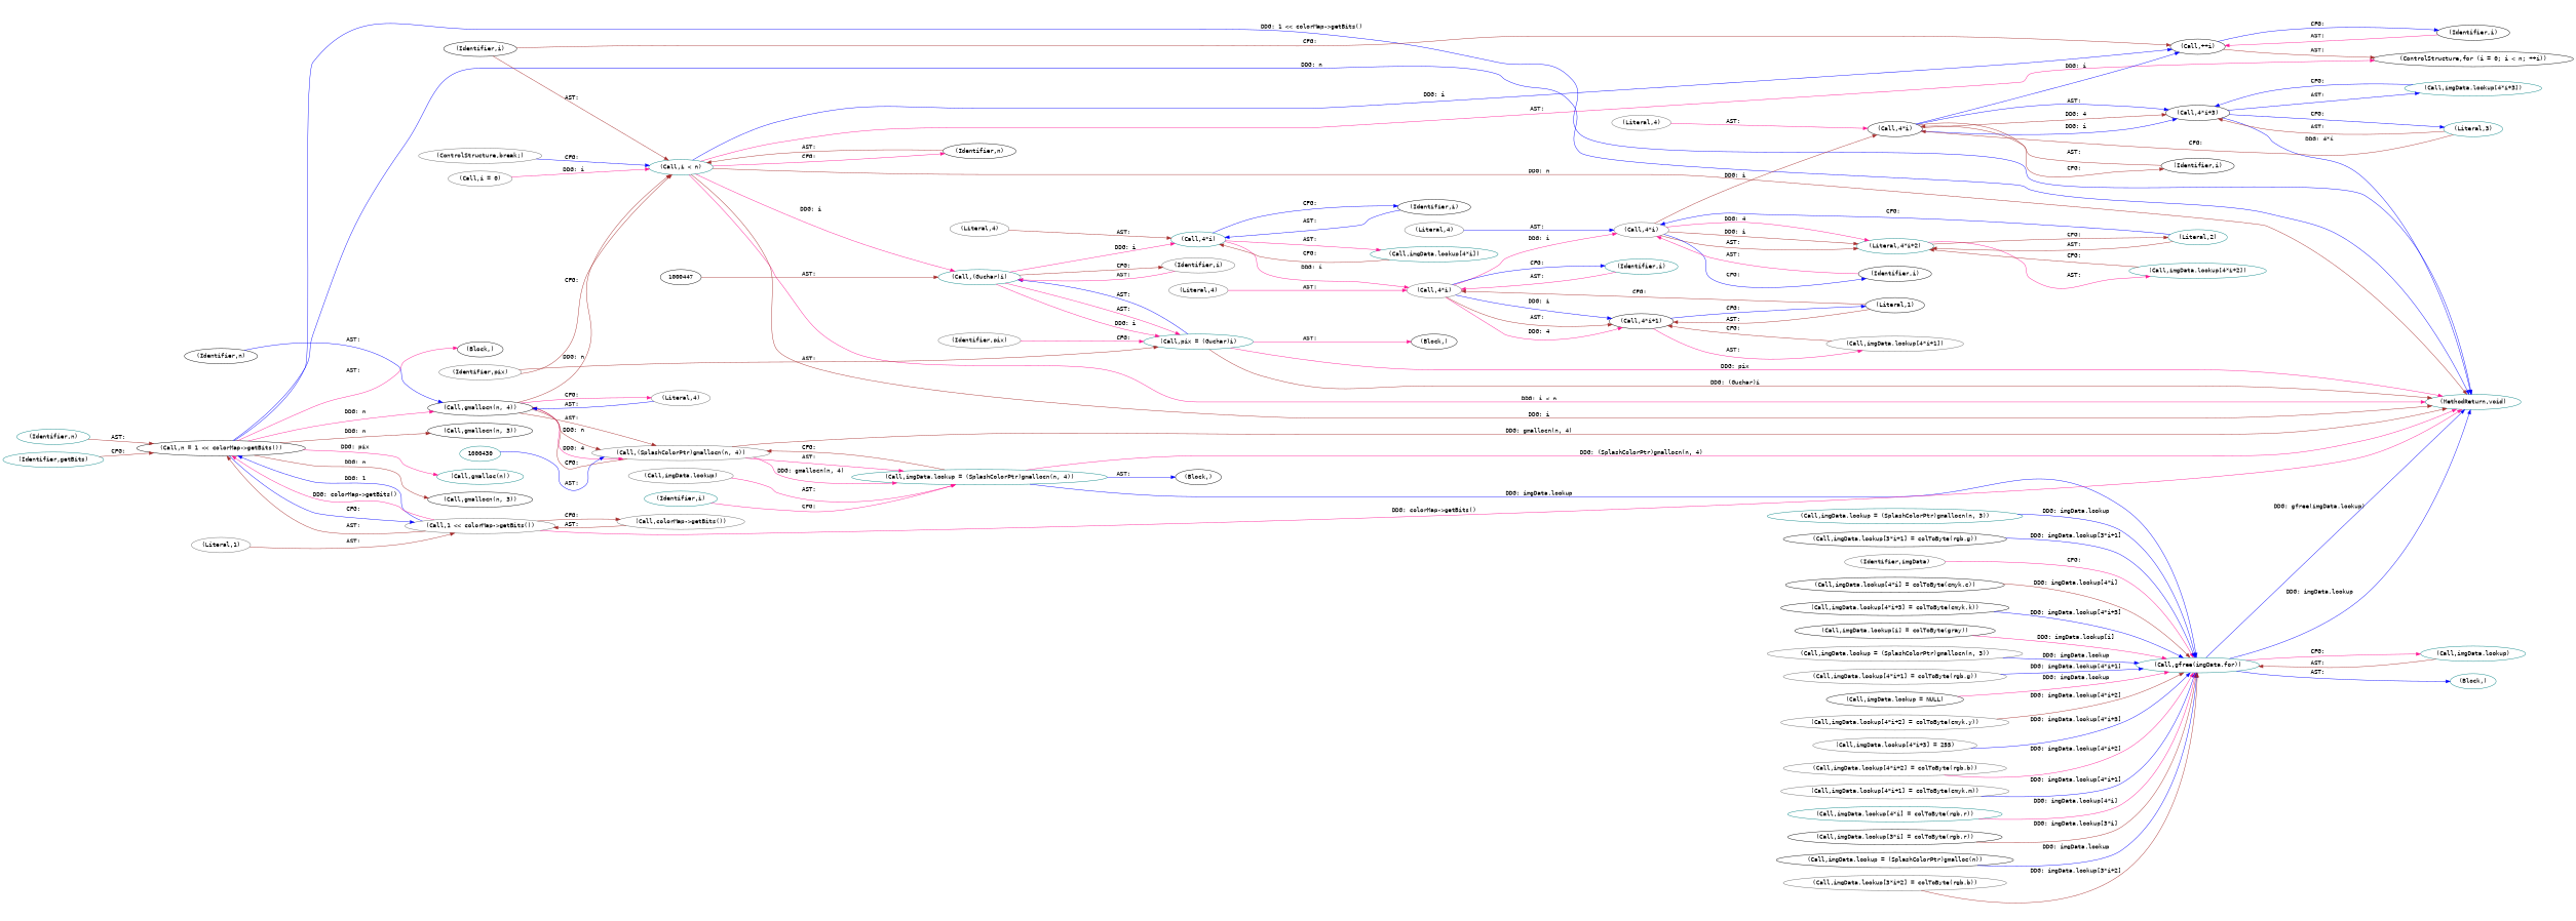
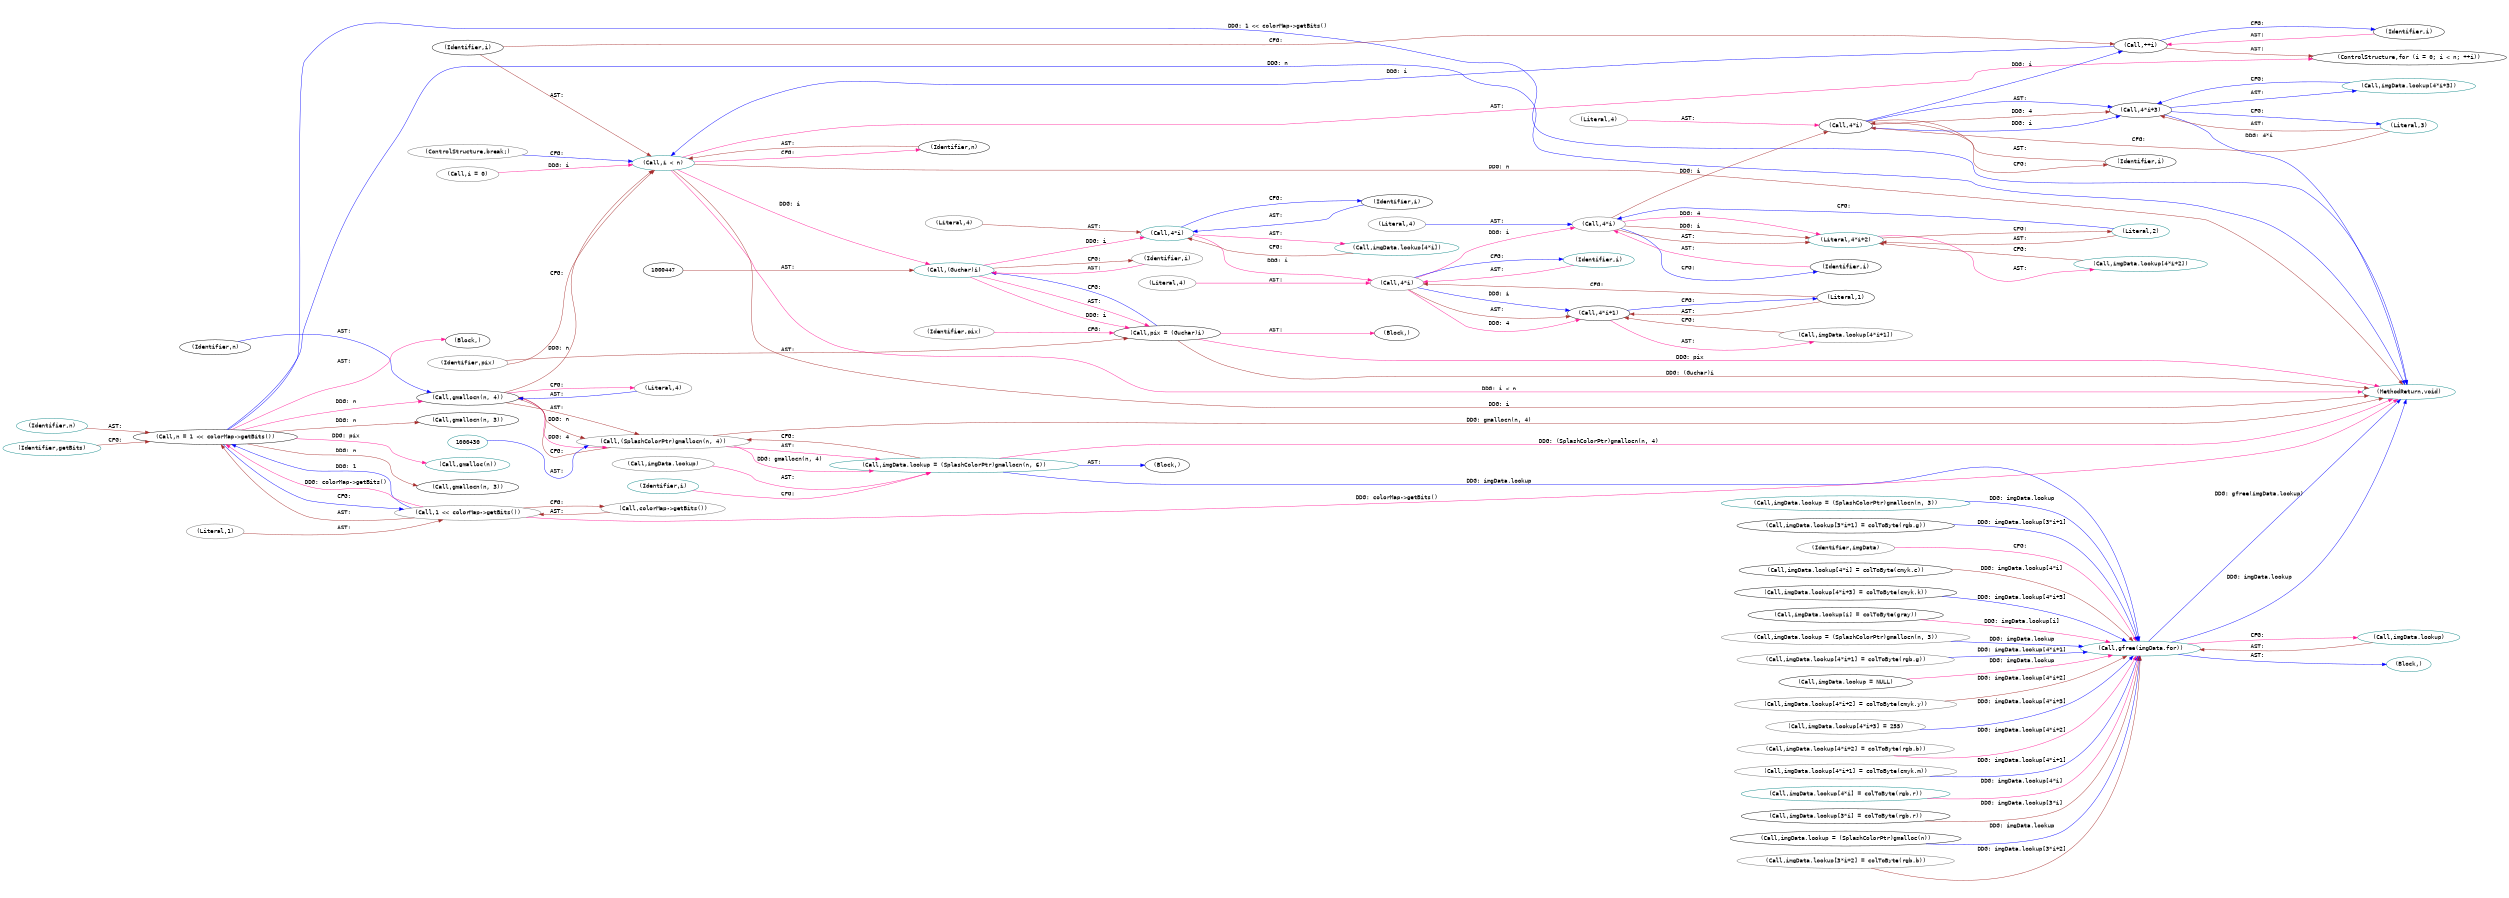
  digraph {
    fontname="DejaVu Sans Mono"
    rankdir=LR
    node [color=black fontname="DejaVu Sans Mono"]
    edge [color=brown fontname="DejaVu Sans Mono"]
    n1 [label="(Call,gmallocn(n, 4))"]
    n2 [color=gray40 label="(Call,(SplashColorPtr)gmallocn(n, 4))"]
    n3 [color=teal label="(Call,i < n)"]
    n4 [color=gray40 label="(Literal,4)"]
    n5 [color=teal label="(MethodReturn,void)"]
-   n6 [color=teal label="(Call,imgData.lookup = (SplashColorPtr)gmallocn(n, 4))"]
+   n6 [color=teal label="(Call,imgData.lookup = (SplashColorPtr)gmallocn(n, 6))"]
    n7 [color=teal label="(Call,(Guchar)i)"]
    n8 [label="(Identifier,n)"]
    n9 [label="(ControlStructure,for (i = 0; i < n; ++i))"]
    n10 [label="(Call,n = 1 << colorMap->getBits())"]
    n11 [color=gray40 label="(Call,1 << colorMap->getBits())"]
    n12 [color=teal label="(Call,gmalloc(n))"]
    n13 [label="(Call,gmallocn(n, 3))"]
    n14 [label="(Block,)"]
    n15 [label="(Call,gmallocn(n, 3))"]
    n16 [color=gray40 label="(Call,colorMap->getBits())"]
    n17 [color=teal label="(Call,gfree(imgData.for))"]
    n18 [label="(Block,)"]
    n19 [color=teal label="(Call,imgData.lookup)"]
    n20 [color=teal label="(Block,)"]
-   n21 [color=teal label="(Call,pix = (Guchar)i)"]
+   n21 [label="(Call,pix = (Guchar)i)"]
    n22 [color=teal label="(Call,4*i)"]
    n23 [color=gray40 label="(Identifier,i)"]
    n24 [label="(Block,)"]
    n25 [color=gray40 label="(Call,4*i)"]
    n26 [label="(Identifier,i)"]
    n27 [color=teal label="(Call,imgData.lookup[4*i])"]
    n28 [label="(Call,4*i+1)"]
    n29 [color=gray40 label="(Call,4*i)"]
    n30 [color=teal label="(Identifier,i)"]
    n31 [label="(Literal,1)"]
    n32 [color=gray40 label="(Call,imgData.lookup[4*i+1])"]
    n33 [color=teal label="(Literal,4*i+2)"]
    n34 [label="(Call,4*i)"]
    n35 [label="(Identifier,i)"]
    n36 [color=teal label="(Call,imgData.lookup[4*i+2])"]
    n37 [color=teal label="(Literal,2)"]
    n38 [label="(Call,++i)"]
    n39 [label="(Call,4*i+3)"]
    n40 [label="(Identifier,i)"]
    n41 [label="(Identifier,i)"]
    n42 [color=teal label="(Literal,3)"]
    n43 [color=teal label="(Call,imgData.lookup[4*i+3])"]
    n44 [color=teal label="(Identifier,n)"]
    n45 [color=gray40 label="(Identifier,imgData)"]
    n46 [label="(Call,imgData.lookup[4*i] = colToByte(cmyk.c))"]
    n47 [color=gray40 label="(Literal,4)"]
    n48 [label="(Call,imgData.lookup[4*i+3] = colToByte(cmyk.k))"]
    n49 [label="(Call,imgData.lookup[i] = colToByte(gray))"]
    n50 [color=gray40 label="(Call,imgData.lookup = (SplashColorPtr)gmallocn(n, 3))"]
    n51 [color=gray40 label="(Call,imgData.lookup[4*i+1] = colToByte(rgb.g))"]
    n52 [label="(Call,imgData.lookup = NULL)"]
    n53 [color=gray40 label="(Call,i = 0)"]
    n54 [color=teal label="(Identifier,getBits)"]
    n55 [color=gray40 label="(Call,imgData.lookup[4*i+2] = colToByte(cmyk.y))"]
    n56 [color=gray40 label="(Literal,4)"]
    n57 [color=gray40 label="(Identifier,pix)"]
    n58 [label="(Identifier,i)"]
    n59 [color=gray40 label="(Call,imgData.lookup[4*i+3] = 255)"]
    n60 [color=gray40 label="(Call,imgData.lookup[4*i+2] = colToByte(rgb.b))"]
    n61 [color=gray40 label="(Call,imgData.lookup)"]
    n62 [color=gray40 label="(Call,imgData.lookup[4*i+1] = colToByte(cmyk.m))"]
    n63 [label="(Identifier,n)"]
    n64 [color=teal label="(Call,imgData.lookup[4*i] = colToByte(rgb.r))"]
    n65 [label="(Call,imgData.lookup[3*i] = colToByte(rgb.r))"]
    n66 [label="(Call,imgData.lookup = (SplashColorPtr)gmalloc(n))"]
    n67 [color=gray40 label="(Literal,4)"]
    n68 [color=gray40 label="(Call,imgData.lookup[3*i+2] = colToByte(rgb.b))"]
    n69 [color=teal label="(Call,imgData.lookup = (SplashColorPtr)gmallocn(n, 3))"]
    n70 [label="(Call,imgData.lookup[3*i+1] = colToByte(rgb.g))"]
    n71 [color=gray40 label="(ControlStructure,break;)"]
    n72 [color=teal label="(Identifier,i)"]
    n73 [color=gray40 label="(Literal,1)"]
    n74 [color=gray40 label="(Literal,4)"]
    n75 [color=gray40 label="(Identifier,pix)"]
    1000430 [color=teal]
    1000447
    n1 -> n2 [label="AST: "]
    n1 -> n2 [label="DDG: n"]
    n1 -> n2 [color=deeppink label="DDG: 4"]
    n1 -> n3 [label="DDG: n"]
    n1 -> n4 [color=deeppink label="CFG: "]
    n2 -> n1 [label="CFG: "]
    n2 -> n5 [label="DDG: gmallocn(n, 4)"]
    n2 -> n6 [color=deeppink label="AST: "]
    n2 -> n6 [color=deeppink label="DDG: gmallocn(n, 4)"]
    n3 -> n5 [label="DDG: n"]
    n3 -> n5 [color=deeppink label="DDG: i < n"]
    n3 -> n5 [label="DDG: i"]
    n3 -> n7 [color=deeppink label="DDG: i"]
    n3 -> n8 [color=deeppink label="CFG: "]
    n3 -> n9 [color=deeppink label="AST: "]
    n4 -> n1 [color=blue label="AST: "]
    n6 -> n2 [label="CFG: "]
    n6 -> n5 [color=deeppink label="DDG: (SplashColorPtr)gmallocn(n, 4)"]
    n6 -> n17 [color=blue label="DDG: imgData.lookup"]
    n6 -> n18 [color=blue label="AST: "]
    n7 -> n21 [color=deeppink label="AST: "]
    n7 -> n21 [color=deeppink label="DDG: i"]
    n7 -> n22 [color=deeppink label="DDG: i"]
    n7 -> n23 [label="CFG: "]
    n8 -> n3 [label="AST: "]
    n10 -> n1 [color=deeppink label="DDG: n"]
    n10 -> n5 [color=blue label="DDG: 1 << colorMap->getBits()"]
    n10 -> n5 [color=blue label="DDG: n"]
    n10 -> n11 [color=blue label="CFG: "]
    n10 -> n12 [color=deeppink label="DDG: pix"]
    n10 -> n13 [label="DDG: n"]
    n10 -> n14 [color=deeppink label="AST: "]
    n10 -> n15 [label="DDG: n"]
    n11 -> n5 [color=deeppink label="DDG: colorMap->getBits()"]
    n11 -> n10 [label="AST: "]
    n11 -> n10 [color=blue label="DDG: 1"]
    n11 -> n10 [color=deeppink label="DDG: colorMap->getBits()"]
    n11 -> n16 [label="CFG: "]
    n16 -> n11 [label="AST: "]
    n17 -> n5 [color=blue label="DDG: gfree(imgData.lookup)"]
    n17 -> n5 [color=blue label="DDG: imgData.lookup"]
    n17 -> n19 [color=deeppink label="CFG: "]
    n17 -> n20 [color=blue label="AST: "]
    n19 -> n17 [label="AST: "]
    n21 -> n5 [label="DDG: (Guchar)i"]
    n21 -> n5 [color=deeppink label="DDG: pix"]
-   n21 -> n7 [color=blue label="AST: "]
+   n21 -> n7 [color=blue label="CFG: "]
    n21 -> n24 [color=deeppink label="AST: "]
    n22 -> n25 [color=deeppink label="DDG: i"]
    n22 -> n26 [color=blue label="CFG: "]
    n22 -> n27 [color=deeppink label="AST: "]
    n23 -> n7 [color=deeppink label="AST: "]
    n25 -> n28 [label="AST: "]
    n25 -> n28 [color=deeppink label="DDG: 4"]
    n25 -> n28 [color=blue label="DDG: i"]
    n25 -> n29 [color=deeppink label="DDG: i"]
    n25 -> n30 [color=blue label="CFG: "]
    n26 -> n22 [color=blue label="AST: "]
    n27 -> n22 [label="CFG: "]
    n28 -> n31 [color=blue label="CFG: "]
    n28 -> n32 [color=deeppink label="AST: "]
    n29 -> n33 [label="AST: "]
    n29 -> n33 [color=deeppink label="DDG: 4"]
    n29 -> n33 [label="DDG: i"]
    n29 -> n34 [label="DDG: i"]
    n29 -> n35 [color=blue label="CFG: "]
    n30 -> n25 [color=deeppink label="AST: "]
    n31 -> n25 [label="CFG: "]
    n31 -> n28 [label="AST: "]
    n32 -> n28 [label="CFG: "]
    n33 -> n36 [color=deeppink label="AST: "]
    n33 -> n37 [label="CFG: "]
    n34 -> n38 [color=blue label="DDG: i"]
    n34 -> n39 [color=blue label="AST: "]
    n34 -> n39 [label="DDG: 4"]
    n34 -> n39 [color=blue label="DDG: i"]
    n34 -> n40 [label="CFG: "]
    n35 -> n29 [color=deeppink label="AST: "]
    n36 -> n33 [label="CFG: "]
    n37 -> n29 [color=blue label="CFG: "]
    n37 -> n33 [label="AST: "]
-   n3 -> n38 [color=blue label="DDG: i"]
+   n38 -> n3 [color=blue label="DDG: i"]
    n38 -> n9 [label="AST: "]
    n38 -> n41 [color=blue label="CFG: "]
    n39 -> n5 [color=blue label="DDG: 4*i"]
    n39 -> n42 [color=blue label="CFG: "]
    n39 -> n43 [color=blue label="AST: "]
    n40 -> n34 [label="AST: "]
    n41 -> n38 [color=deeppink label="AST: "]
    n42 -> n34 [label="CFG: "]
    n42 -> n39 [label="AST: "]
    n43 -> n39 [color=blue label="CFG: "]
    n44 -> n10 [label="AST: "]
    n45 -> n17 [color=deeppink label="CFG: "]
    n46 -> n17 [label="DDG: imgData.lookup[4*i]"]
    n47 -> n34 [color=deeppink label="AST: "]
    n48 -> n17 [color=blue label="DDG: imgData.lookup[4*i+3]"]
    n49 -> n17 [color=deeppink label="DDG: imgData.lookup[i]"]
    n50 -> n17 [color=blue label="DDG: imgData.lookup"]
    n51 -> n17 [color=blue label="DDG: imgData.lookup[4*i+1]"]
    n52 -> n17 [color=deeppink label="DDG: imgData.lookup"]
    n53 -> n3 [color=deeppink label="DDG: i"]
    n54 -> n10 [label="CFG: "]
    n55 -> n17 [label="DDG: imgData.lookup[4*i+2]"]
    n56 -> n25 [color=deeppink label="AST: "]
    n57 -> n3 [label="CFG: "]
    n57 -> n21 [label="AST: "]
    n58 -> n3 [label="AST: "]
    n58 -> n38 [label="CFG: "]
    n59 -> n17 [color=blue label="DDG: imgData.lookup[4*i+3]"]
    n60 -> n17 [color=deeppink label="DDG: imgData.lookup[4*i+2]"]
    n61 -> n6 [color=deeppink label="AST: "]
    n62 -> n17 [color=blue label="DDG: imgData.lookup[4*i+1]"]
    n63 -> n1 [color=blue label="AST: "]
    n64 -> n17 [color=deeppink label="DDG: imgData.lookup[4*i]"]
    n65 -> n17 [label="DDG: imgData.lookup[3*i]"]
    n66 -> n17 [color=blue label="DDG: imgData.lookup"]
    n67 -> n29 [color=blue label="AST: "]
    n68 -> n17 [label="DDG: imgData.lookup[3*i+2]"]
    n69 -> n17 [color=blue label="DDG: imgData.lookup"]
    n70 -> n17 [color=blue label="DDG: imgData.lookup[3*i+1]"]
    n71 -> n3 [color=blue label="CFG: "]
    n72 -> n6 [color=deeppink label="CFG: "]
    n73 -> n11 [label="AST: "]
    n74 -> n22 [label="AST: "]
    n75 -> n21 [color=deeppink label="CFG: "]
    1000430 -> n2 [color=blue label="AST: "]
    1000447 -> n7 [label="AST: "]
  }
